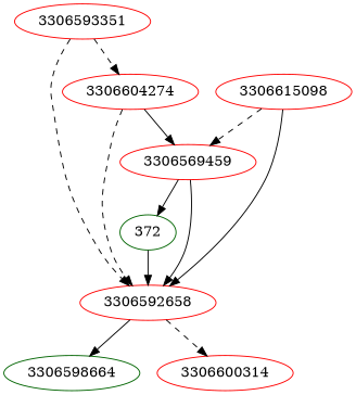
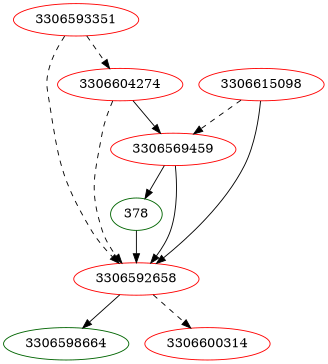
  strict digraph {
    node [color=red]
    edge [style=solid]
    3306593351
    3306604274
    3306592658
    3306569459
    3306598664 [color=darkgreen]
    3306600314
-   372 [color=darkgreen]
+   372 [color=darkgreen label=378]
    3306615098
    3306593351 -> 3306604274 [style=dashed]
    3306593351 -> 3306592658 [style=dashed]
    3306604274 -> 3306592658 [style=dashed]
    3306604274 -> 3306569459
    3306592658 -> 3306598664
    3306592658 -> 3306600314 [style=dashed]
    3306569459 -> 3306592658
    3306569459 -> 372
    372 -> 3306592658
    3306615098 -> 3306592658
    3306615098 -> 3306569459 [style=dashed]
  }
